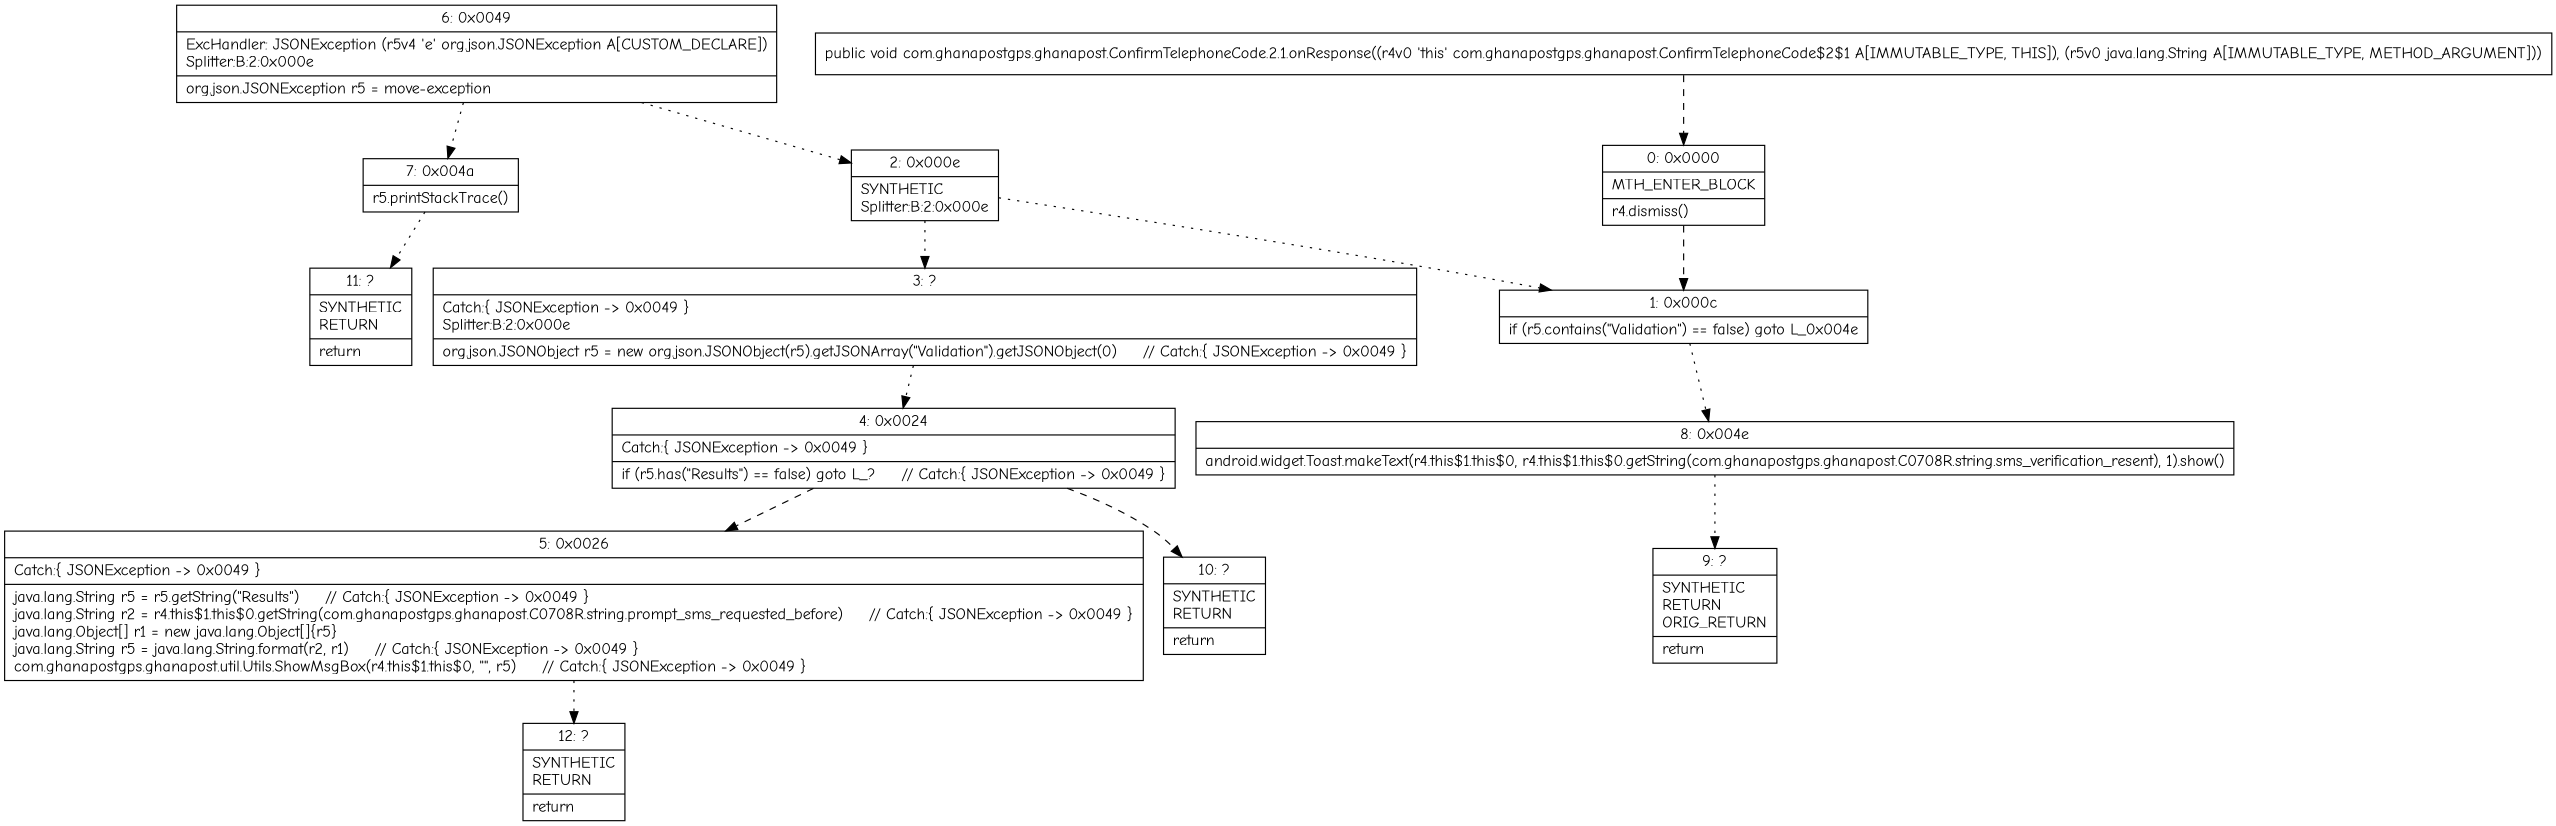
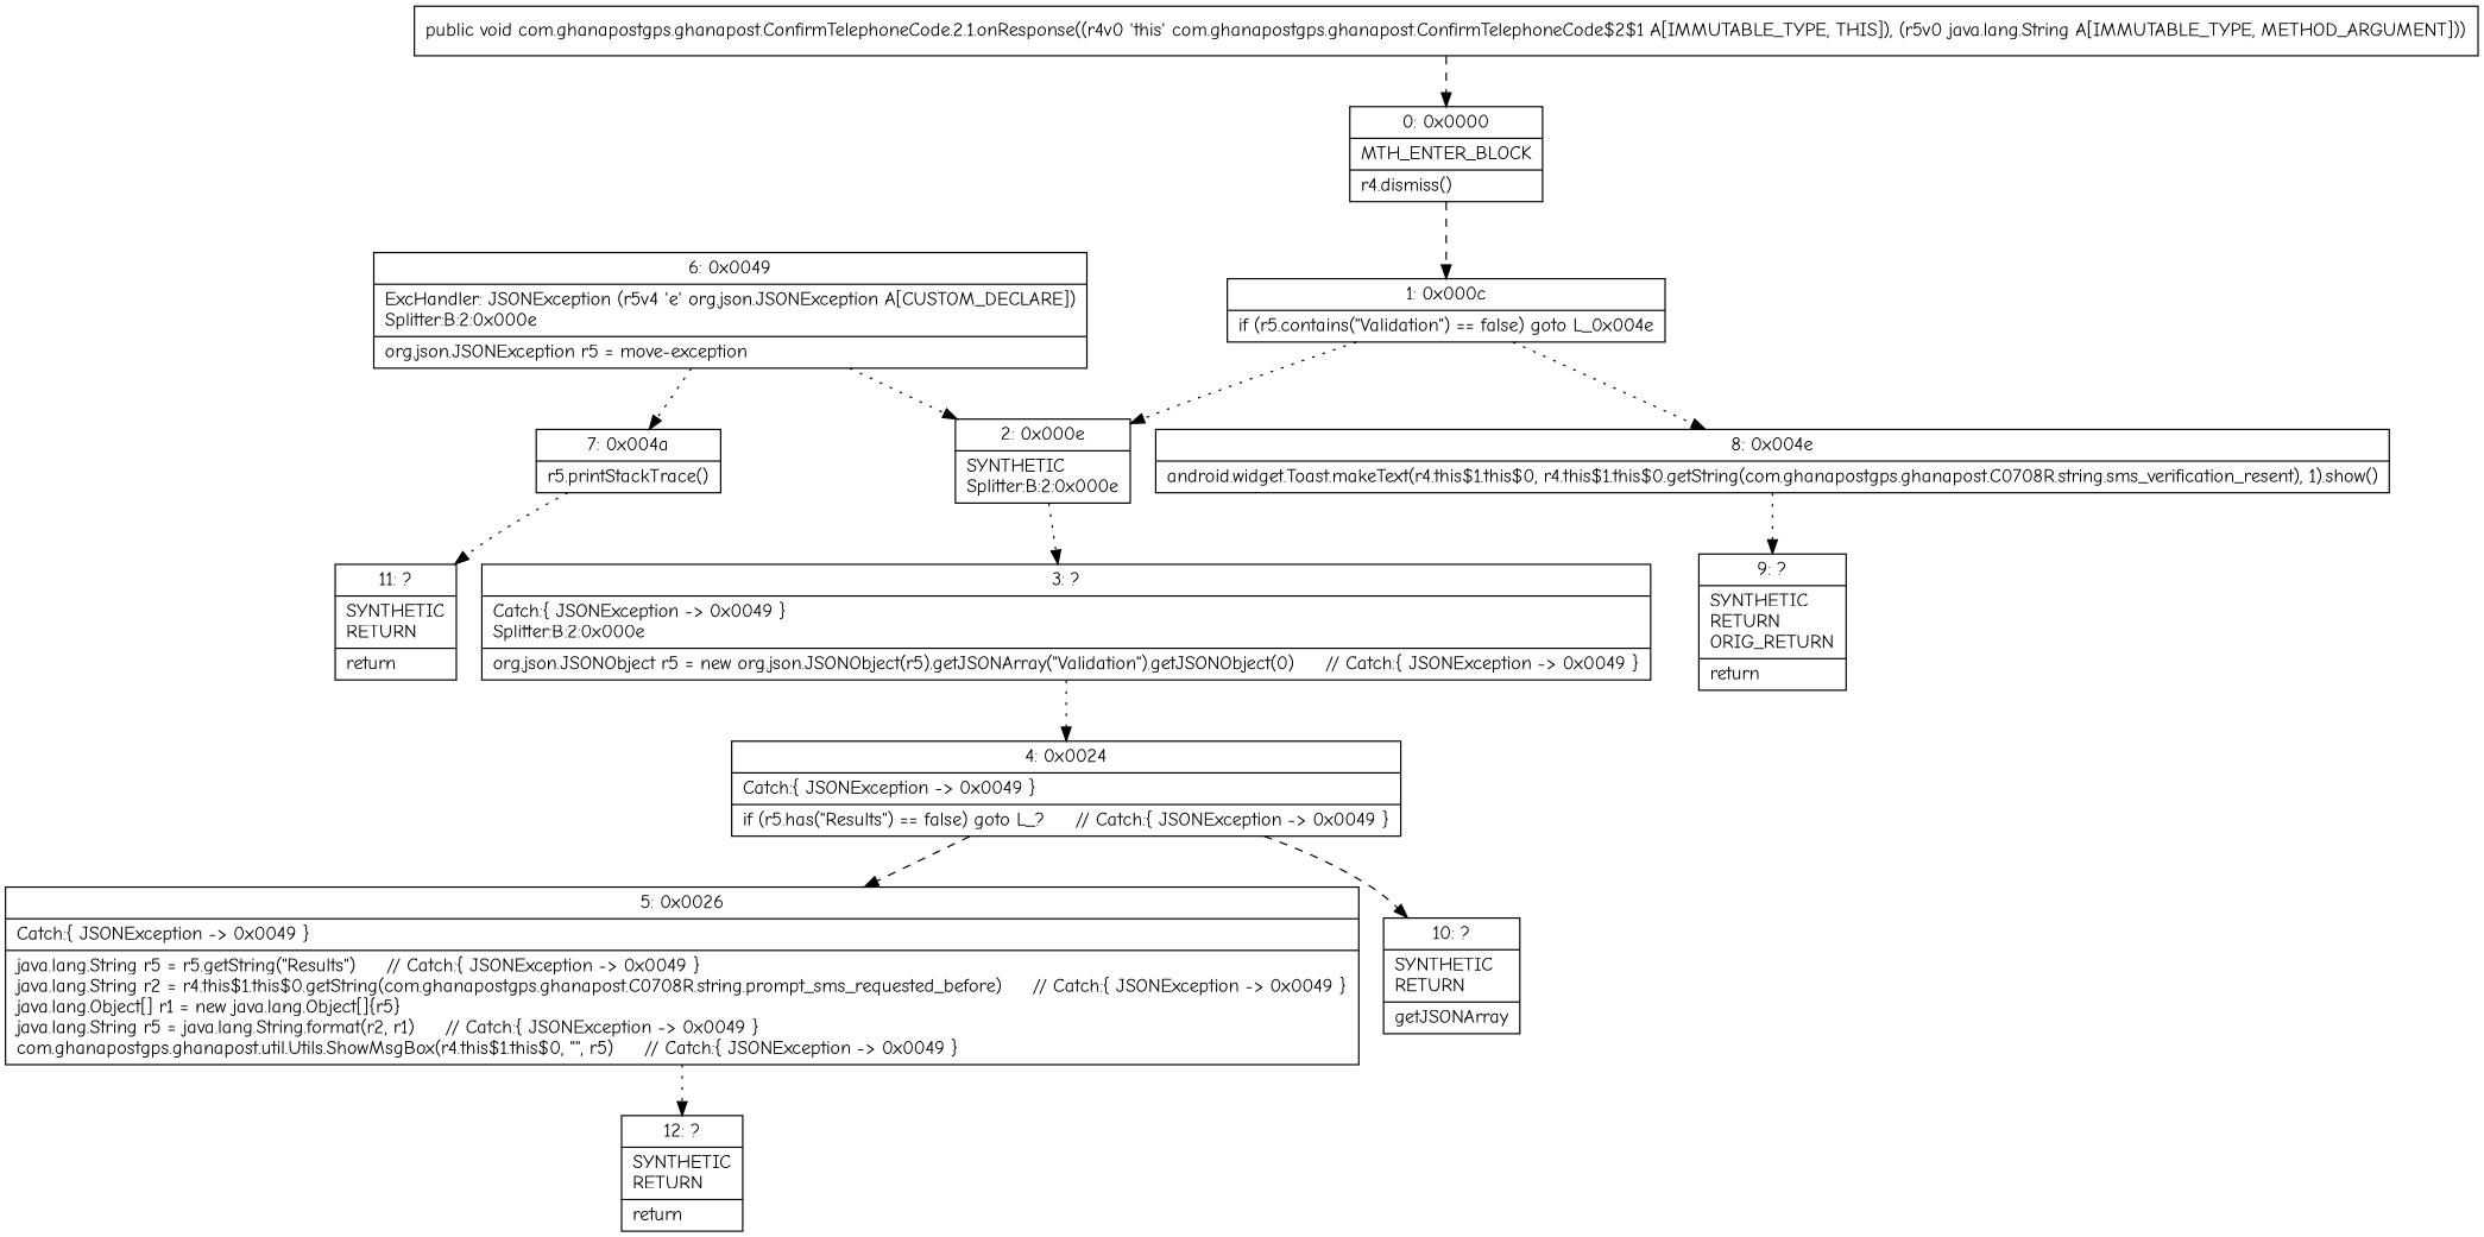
  digraph {
    fontname="Comic Neue"
    node [fontname="Comic Neue" shape=record]
    edge [fontname="Comic Neue" style=dotted]
    n1 [label="{0\:\ 0x0000|MTH_ENTER_BLOCK\l|r4.dismiss()\l}"]
    n2 [label="{1\:\ 0x000c|if (r5.contains(\"Validation\") == false) goto L_0x004e\l}"]
    n3 [label="{2\:\ 0x000e|SYNTHETIC\lSplitter:B:2:0x000e\l}"]
    n4 [label="{8\:\ 0x004e|android.widget.Toast.makeText(r4.this$1.this$0, r4.this$1.this$0.getString(com.ghanapostgps.ghanapost.C0708R.string.sms_verification_resent), 1).show()\l}"]
    n5 [label="{3\:\ ?|Catch:\{ JSONException \-\> 0x0049 \}\lSplitter:B:2:0x000e\l|org.json.JSONObject r5 = new org.json.JSONObject(r5).getJSONArray(\"Validation\").getJSONObject(0)     \/\/ Catch:\{ JSONException \-\> 0x0049 \}\l}"]
    n6 [label="{9\:\ ?|SYNTHETIC\lRETURN\lORIG_RETURN\l|return\l}"]
    n7 [label="{4\:\ 0x0024|Catch:\{ JSONException \-\> 0x0049 \}\l|if (r5.has(\"Results\") == false) goto L_?     \/\/ Catch:\{ JSONException \-\> 0x0049 \}\l}"]
    n8 [label="{6\:\ 0x0049|ExcHandler: JSONException (r5v4 'e' org.json.JSONException A[CUSTOM_DECLARE])\lSplitter:B:2:0x000e\l|org.json.JSONException r5 = move\-exception\l}"]
    n9 [label="{7\:\ 0x004a|r5.printStackTrace()\l}"]
    n10 [label="{5\:\ 0x0026|Catch:\{ JSONException \-\> 0x0049 \}\l|java.lang.String r5 = r5.getString(\"Results\")     \/\/ Catch:\{ JSONException \-\> 0x0049 \}\ljava.lang.String r2 = r4.this$1.this$0.getString(com.ghanapostgps.ghanapost.C0708R.string.prompt_sms_requested_before)     \/\/ Catch:\{ JSONException \-\> 0x0049 \}\ljava.lang.Object[] r1 = new java.lang.Object[]\{r5\}\ljava.lang.String r5 = java.lang.String.format(r2, r1)     \/\/ Catch:\{ JSONException \-\> 0x0049 \}\lcom.ghanapostgps.ghanapost.util.Utils.ShowMsgBox(r4.this$1.this$0, \"\", r5)     \/\/ Catch:\{ JSONException \-\> 0x0049 \}\l}"]
-   n11 [label="{10\:\ ?|SYNTHETIC\lRETURN\l|return\l}"]
+   n11 [label="{10\:\ ?|SYNTHETIC\lRETURN\l|getJSONArray\l}"]
    n12 [label="{12\:\ ?|SYNTHETIC\lRETURN\l|return\l}"]
    n13 [label="{11\:\ ?|SYNTHETIC\lRETURN\l|return\l}"]
    n14 [label="{public void com.ghanapostgps.ghanapost.ConfirmTelephoneCode.2.1.onResponse((r4v0 'this' com.ghanapostgps.ghanapost.ConfirmTelephoneCode$2$1 A[IMMUTABLE_TYPE, THIS]), (r5v0 java.lang.String A[IMMUTABLE_TYPE, METHOD_ARGUMENT])) }"]
    n1 -> n2 [style=dashed]
-   n3 -> n2
+   n2 -> n3
    n2 -> n4
    n3 -> n5
    n4 -> n6
    n5 -> n7
    n7 -> n10 [style=dashed]
    n7 -> n11 [style=dashed]
    n8 -> n3
    n8 -> n9
    n9 -> n13
    n10 -> n12
    n14 -> n1 [style=dashed]
  }
